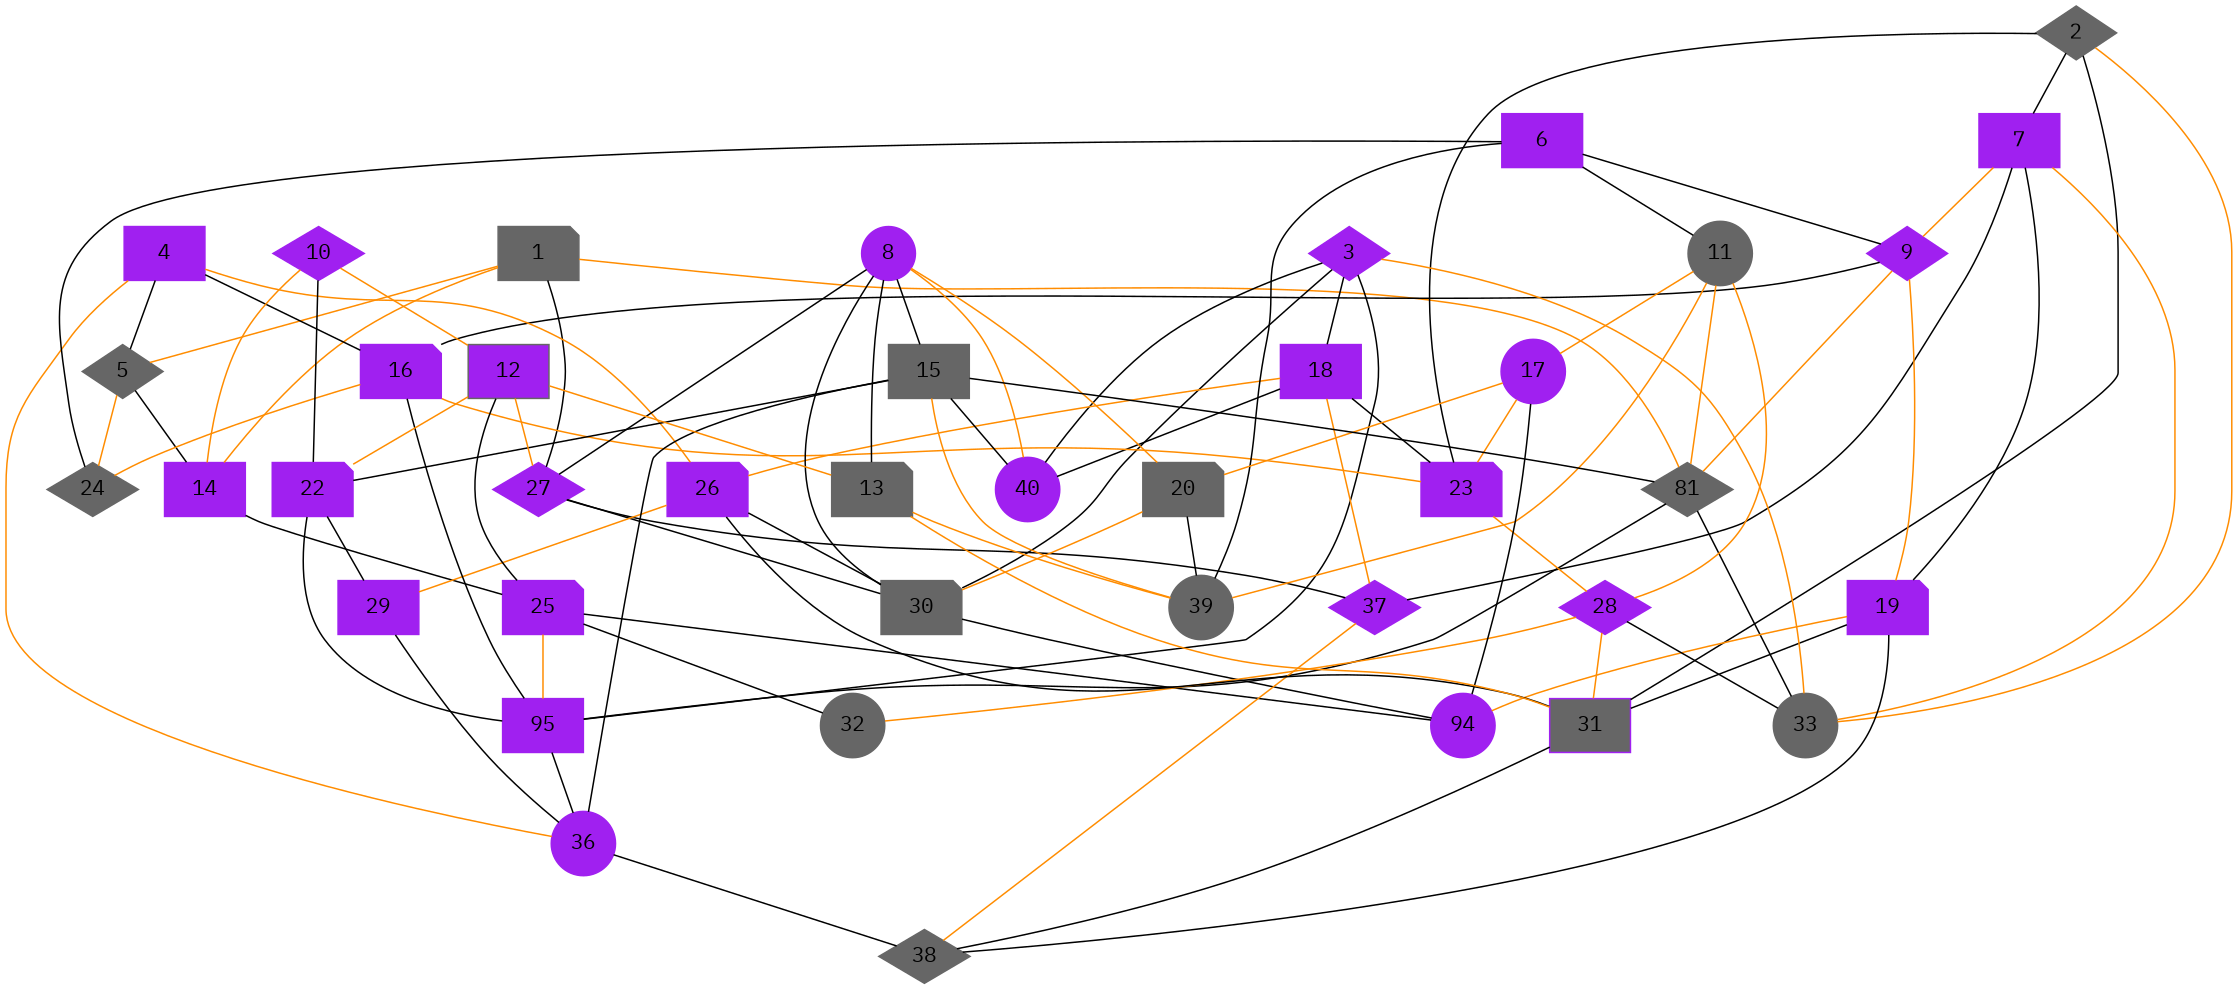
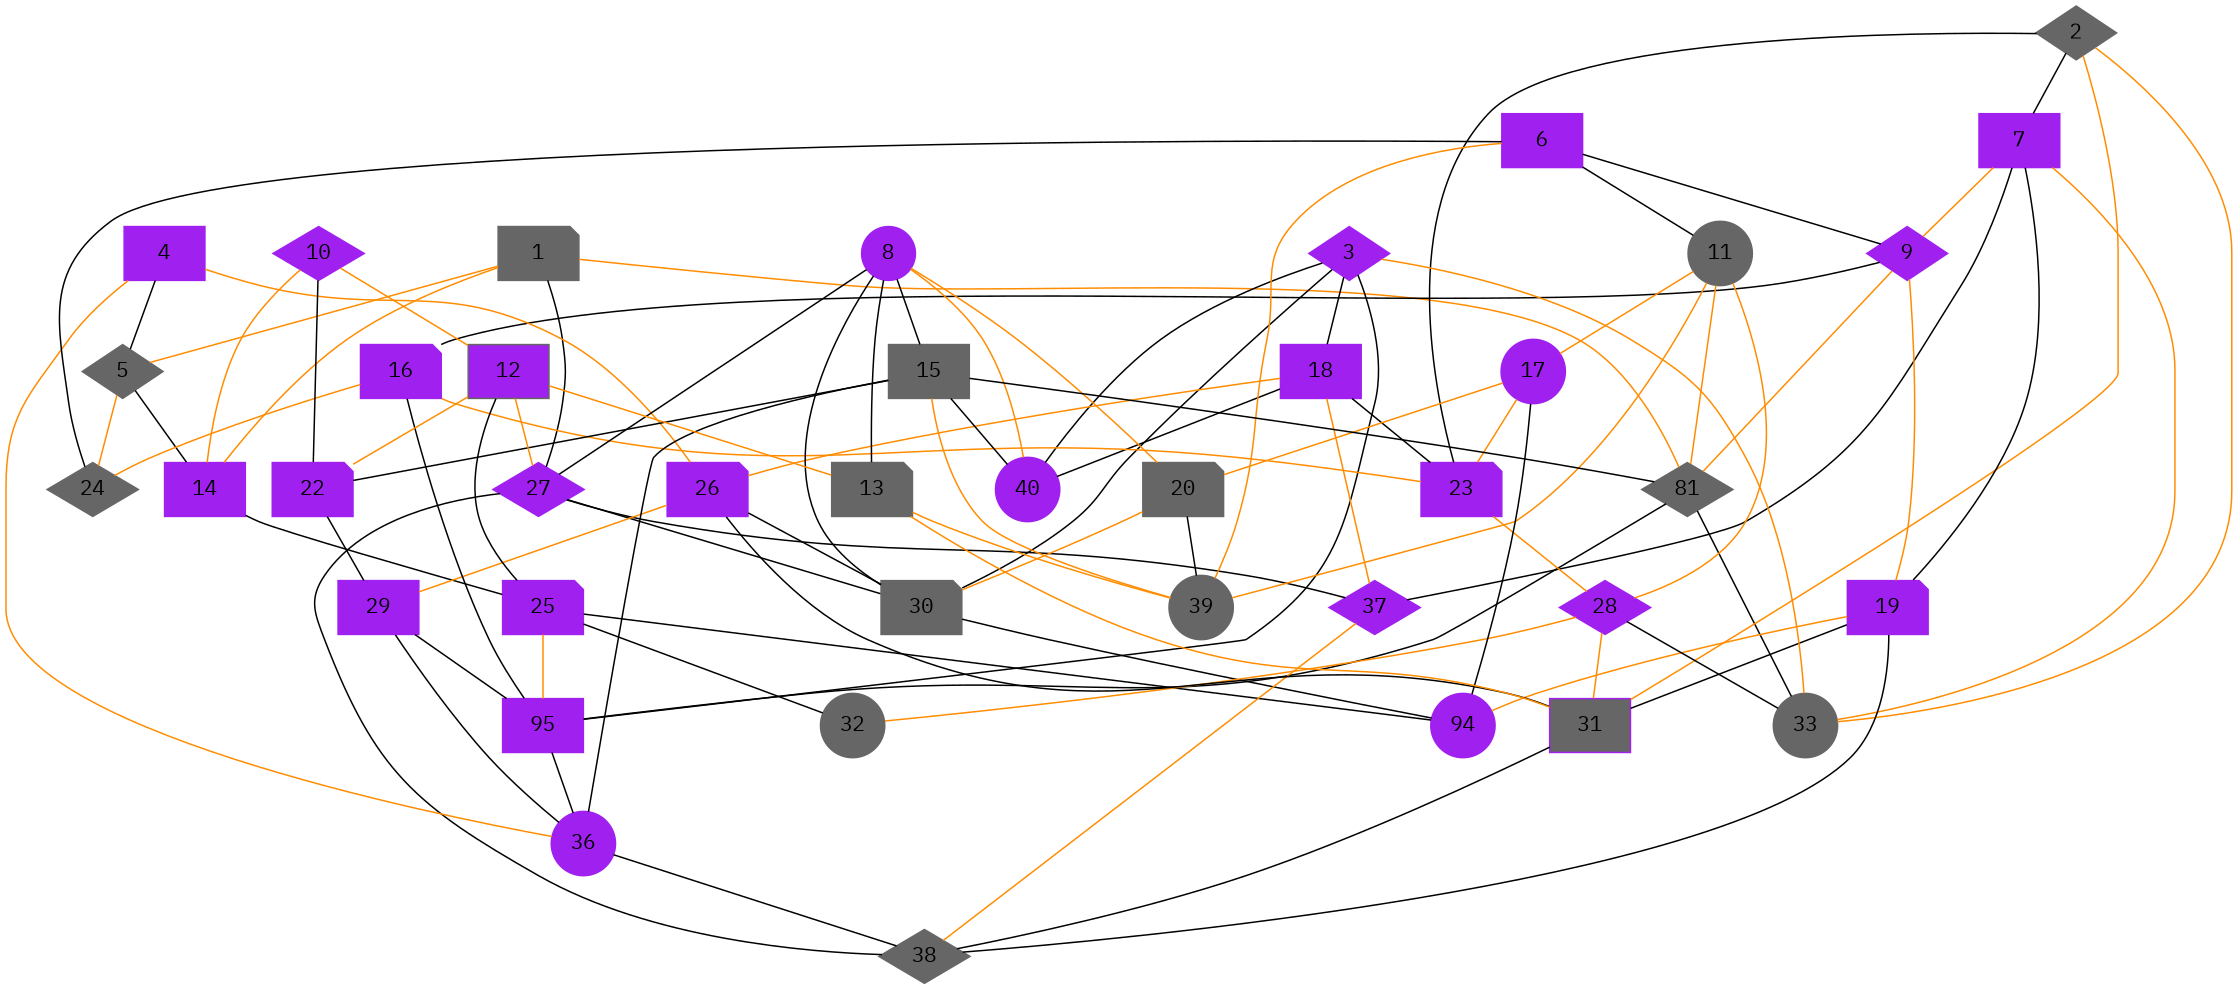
  graph {
    fontname="IBM Plex Mono"
    node [color=purple fontname="IBM Plex Mono" shape=diamond style=filled]
    edge [color=black fontname="IBM Plex Mono" weight=1.0]
    1 [color=gray40 shape=note]
    5 [color=gray40]
    14 [shape=box]
    n4 [color=gray40 label=81]
    27
    24 [color=gray40]
    25 [shape=note]
    33 [color=gray40 shape=circle]
    n9 [label=95 shape=box]
    30 [color=gray40 shape=note]
    37
    38 [color=gray40]
    2 [color=gray40]
    7 [shape=box]
    23 [shape=note]
    31 [fillcolor=gray40 shape=box]
    9
    19 [shape=note]
    28
    3
    18 [shape=box]
    40 [shape=circle]
    26 [shape=note]
    n24 [label=94 shape=circle]
    36 [shape=circle]
    4 [shape=box]
    16 [shape=note]
    29 [shape=box]
    6 [shape=box]
    11 [color=gray40 shape=circle]
    39 [color=gray40 shape=circle]
    17 [shape=circle]
    32 [color=gray40 shape=circle]
    8 [shape=circle]
    13 [color=gray40 shape=note]
    15 [color=gray40 shape=box]
    20 [color=gray40 shape=note]
    22 [shape=note]
    10
    12 [color=gray40 fillcolor=purple shape=box]
    1 -- 5 [color=darkorange]
    1 -- 14 [color=darkorange]
    1 -- n4 [color=darkorange]
    1 -- 27
    5 -- 14 [weight=3.0]
    5 -- 24 [color=darkorange]
    14 -- 25
    n4 -- 33
    n4 -- n9
    27 -- 30
    27 -- 37
+   27 -- 38
    25 -- n9 [color=darkorange]
    25 -- n24
    25 -- 32
    n9 -- 36
    30 -- n24
    37 -- 38 [color=darkorange]
    2 -- 33 [color=darkorange]
    2 -- 7
    2 -- 23
-   2 -- 31
+   2 -- 31 [color=darkorange]
    7 -- 33 [color=darkorange]
    7 -- 37
    7 -- 9 [color=darkorange weight=2.0]
    7 -- 19
    23 -- 28 [color=darkorange]
    31 -- 38
    9 -- n4 [color=darkorange]
    9 -- 19 [color=darkorange]
    9 -- 16
    19 -- 38
    19 -- 31
    19 -- n24 [color=darkorange]
    28 -- 33
    28 -- 31 [color=darkorange]
    28 -- 32 [color=darkorange]
    3 -- 33 [color=darkorange weight=2.0]
    3 -- n9
    3 -- 30
    3 -- 18
    3 -- 40
    18 -- 37 [color=darkorange]
    18 -- 23
    18 -- 40
    18 -- 26 [color=darkorange weight=2.0]
    26 -- 30
    26 -- 31
    26 -- 29 [color=darkorange]
    36 -- 38 [weight=2.0]
    4 -- 5
    4 -- 26 [color=darkorange]
    4 -- 36 [color=darkorange]
-   4 -- 16
    16 -- 24 [color=darkorange]
    16 -- n9
    16 -- 23 [color=darkorange weight=2.0]
-   22 -- n9
+   29 -- n9
    29 -- 36
    6 -- 24
    6 -- 9
    6 -- 11
-   6 -- 39 [weight=2.0]
+   6 -- 39 [color=darkorange weight=2.0]
    11 -- n4 [color=darkorange]
    11 -- 28 [color=darkorange weight=2.0]
    11 -- 39 [color=darkorange]
    11 -- 17 [color=darkorange]
    17 -- 23 [color=darkorange]
    17 -- n24
    17 -- 20 [color=darkorange]
    8 -- 27
    8 -- 30
    8 -- 40 [color=darkorange]
    8 -- 13
    8 -- 15
    8 -- 20 [color=darkorange]
    13 -- 31 [color=darkorange]
    13 -- 39 [color=darkorange]
    15 -- n4
    15 -- 40
    15 -- 36
    15 -- 39 [color=darkorange]
    15 -- 22
    20 -- 30 [color=darkorange]
    20 -- 39
    22 -- 29
    10 -- 14 [color=darkorange]
    10 -- 22
    10 -- 12 [color=darkorange]
    12 -- 27 [color=darkorange]
    12 -- 25 [weight=2.0]
    12 -- 13 [color=darkorange]
    12 -- 22 [color=darkorange]
  }
